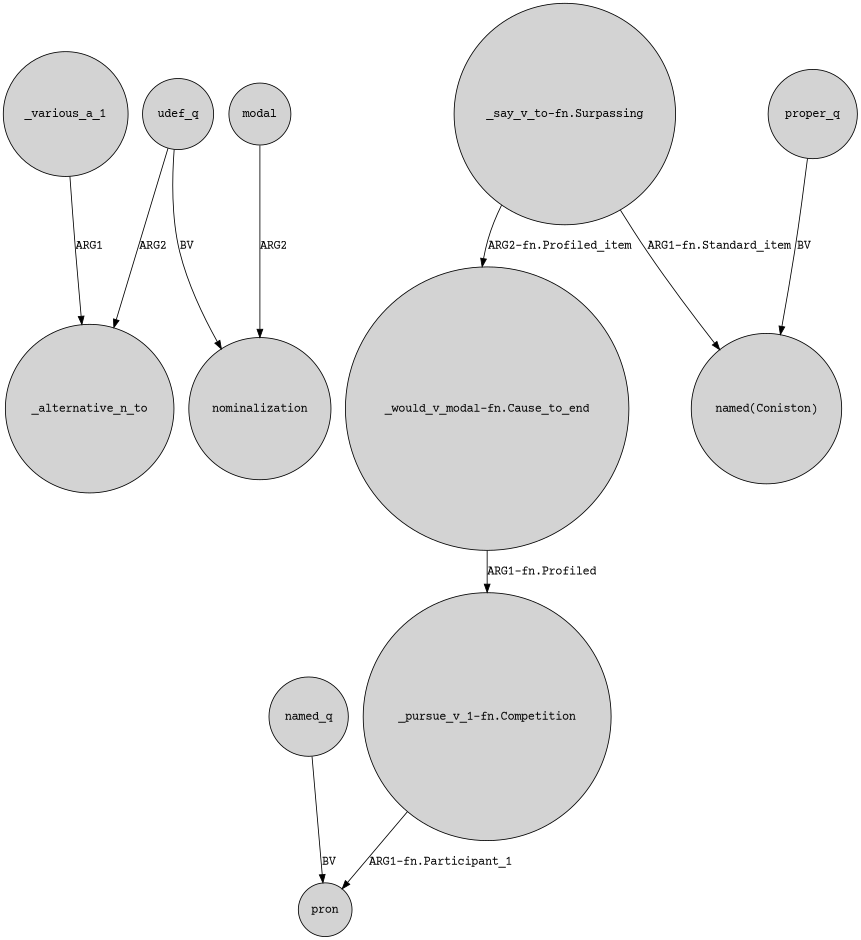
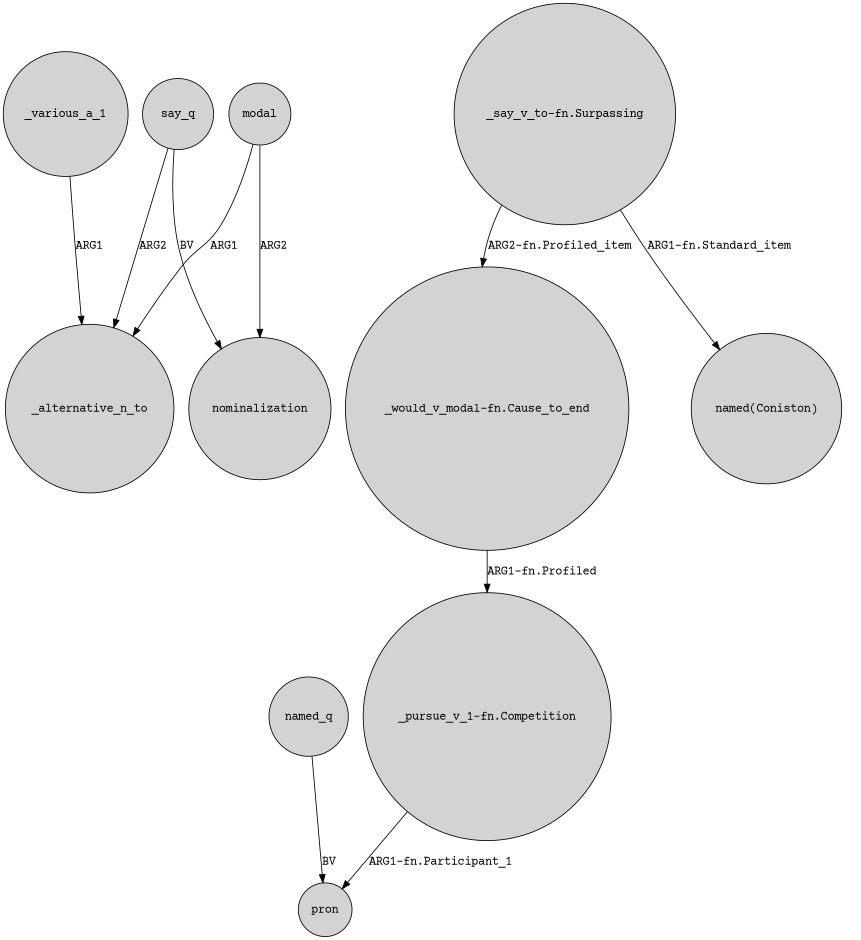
  digraph {
    fontname="Courier Prime"
    node [fontname="Courier Prime" shape=circle style=filled]
    edge [fontname="Courier Prime"]
    n1 [label=modal]
    _alternative_n_to
    nominalization
-   udef_q
+   udef_q [label=say_q]
    "_pursue_v_1-fn.Competition"
    pron
    "_say_v_to-fn.Surpassing"
    "named(Coniston)"
    "_would_v_modal-fn.Cause_to_end"
-   proper_q
    n11 [label=named_q]
    _various_a_1
+   n1 -> _alternative_n_to [label=ARG1]
    n1 -> nominalization [label=ARG2]
    udef_q -> _alternative_n_to [label=ARG2]
    udef_q -> nominalization [label=BV]
    "_pursue_v_1-fn.Competition" -> pron [label="ARG1-fn.Participant_1"]
    "_say_v_to-fn.Surpassing" -> "named(Coniston)" [label="ARG1-fn.Standard_item"]
    "_say_v_to-fn.Surpassing" -> "_would_v_modal-fn.Cause_to_end" [label="ARG2-fn.Profiled_item"]
    "_would_v_modal-fn.Cause_to_end" -> "_pursue_v_1-fn.Competition" [label="ARG1-fn.Profiled"]
-   proper_q -> "named(Coniston)" [label=BV]
    n11 -> pron [label=BV]
    _various_a_1 -> _alternative_n_to [label=ARG1]
  }
